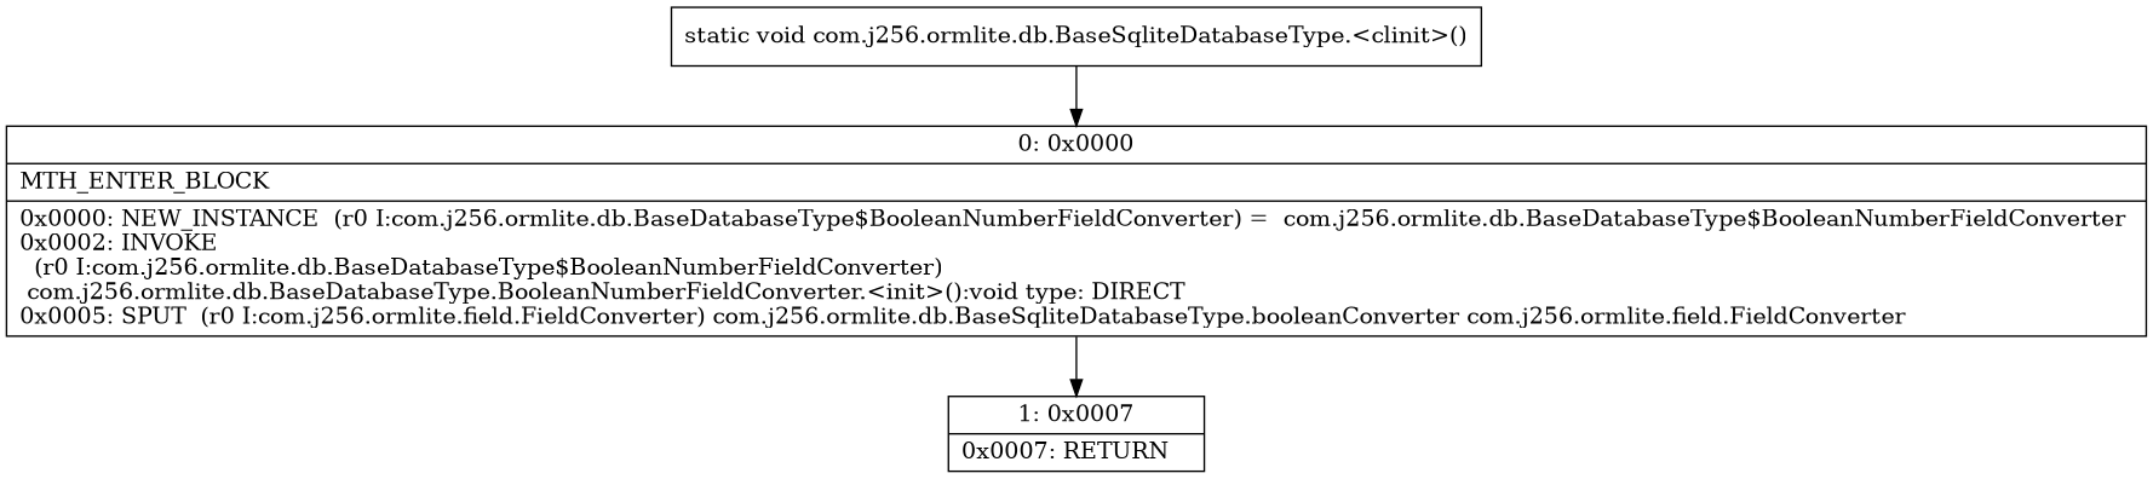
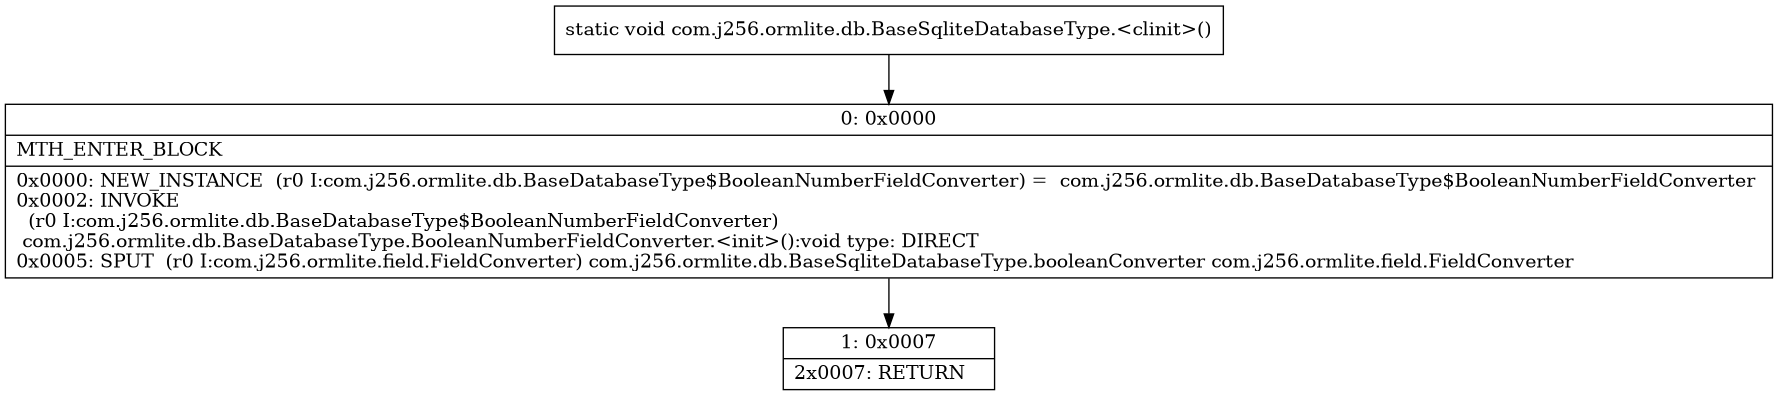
  digraph {
    node [shape=record]
    n1 [label="{0\:\ 0x0000|MTH_ENTER_BLOCK\l|0x0000: NEW_INSTANCE  (r0 I:com.j256.ormlite.db.BaseDatabaseType$BooleanNumberFieldConverter) =  com.j256.ormlite.db.BaseDatabaseType$BooleanNumberFieldConverter \l0x0002: INVOKE  \l  (r0 I:com.j256.ormlite.db.BaseDatabaseType$BooleanNumberFieldConverter)\l com.j256.ormlite.db.BaseDatabaseType.BooleanNumberFieldConverter.\<init\>():void type: DIRECT \l0x0005: SPUT  (r0 I:com.j256.ormlite.field.FieldConverter) com.j256.ormlite.db.BaseSqliteDatabaseType.booleanConverter com.j256.ormlite.field.FieldConverter \l}"]
-   n2 [label="{1\:\ 0x0007|0x0007: RETURN   \l}"]
+   n2 [label="{1\:\ 0x0007|2x0007: RETURN   \l}"]
    n3 [label="{static void com.j256.ormlite.db.BaseSqliteDatabaseType.\<clinit\>() }"]
    n1 -> n2
    n3 -> n1
  }
